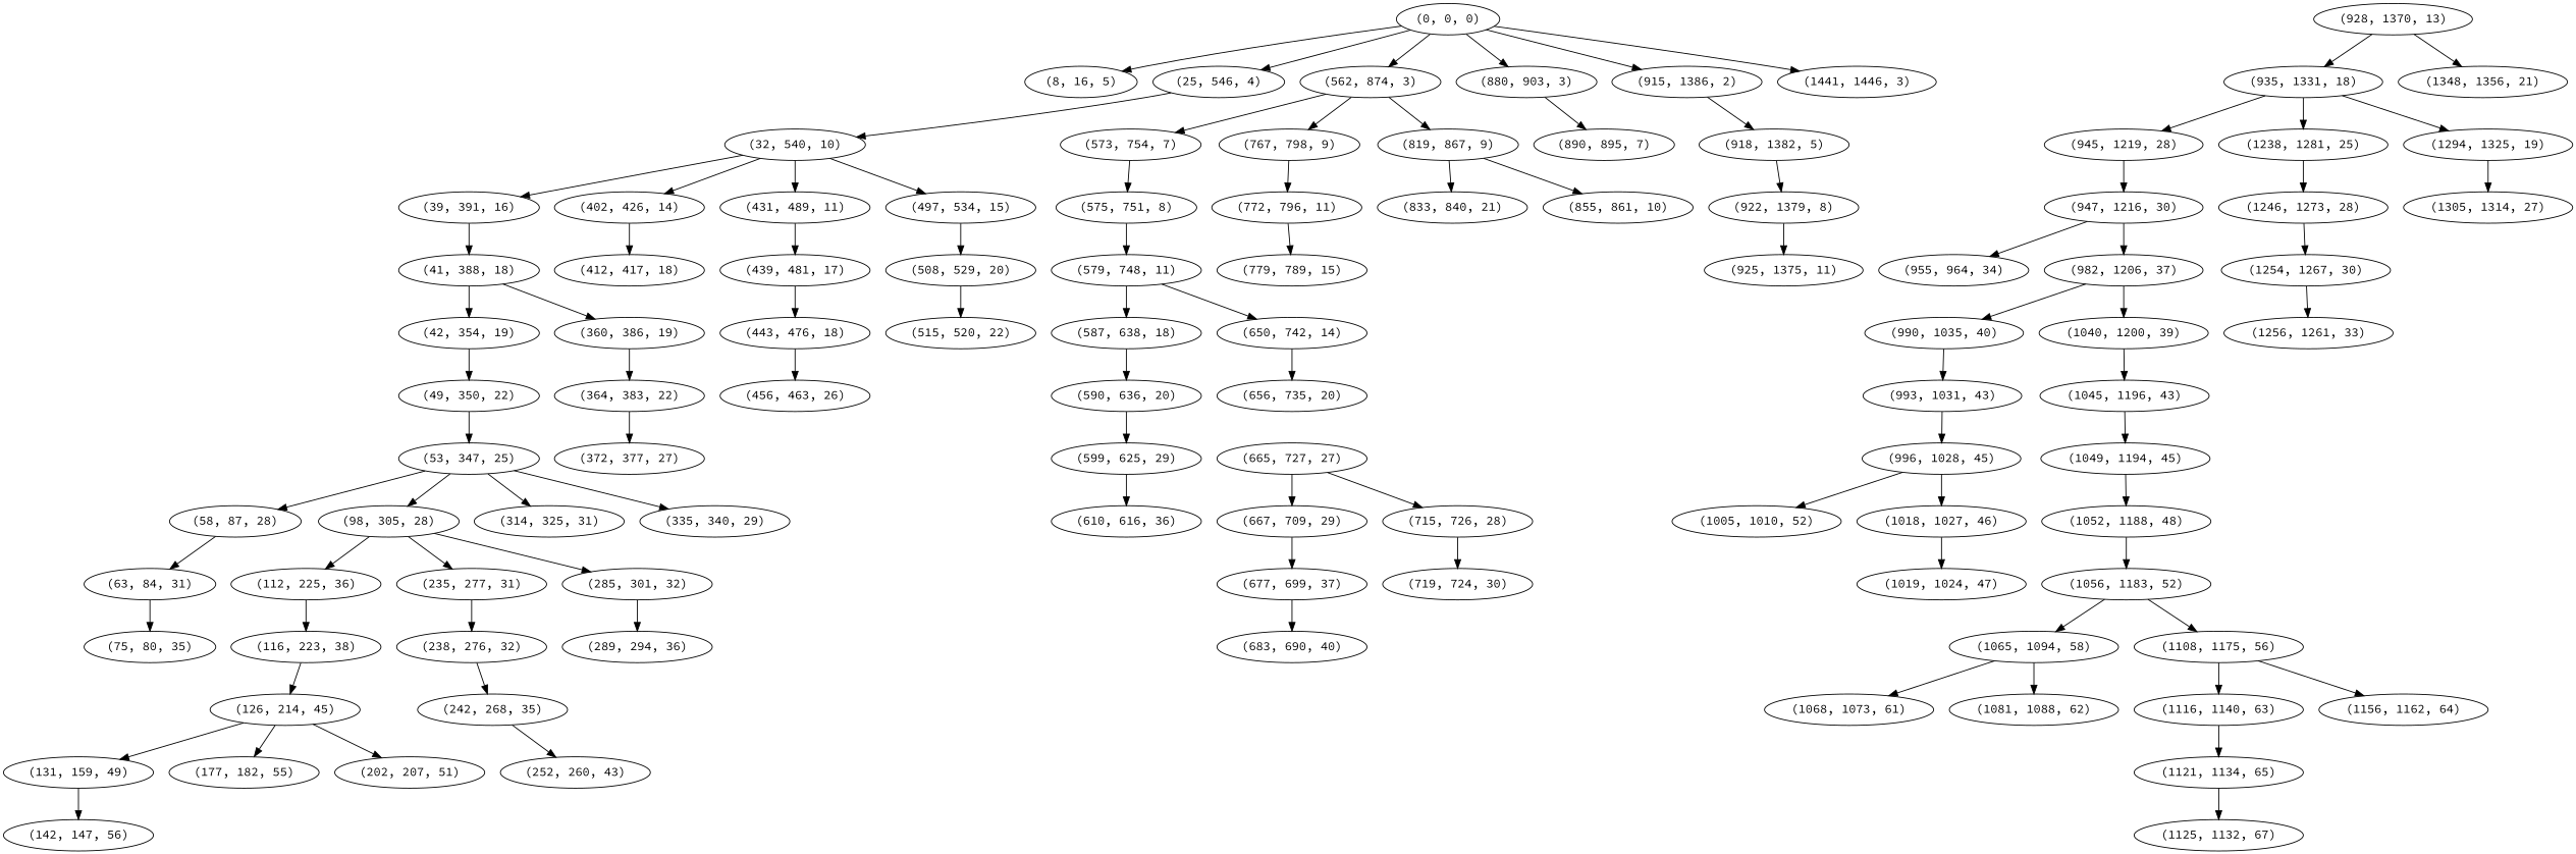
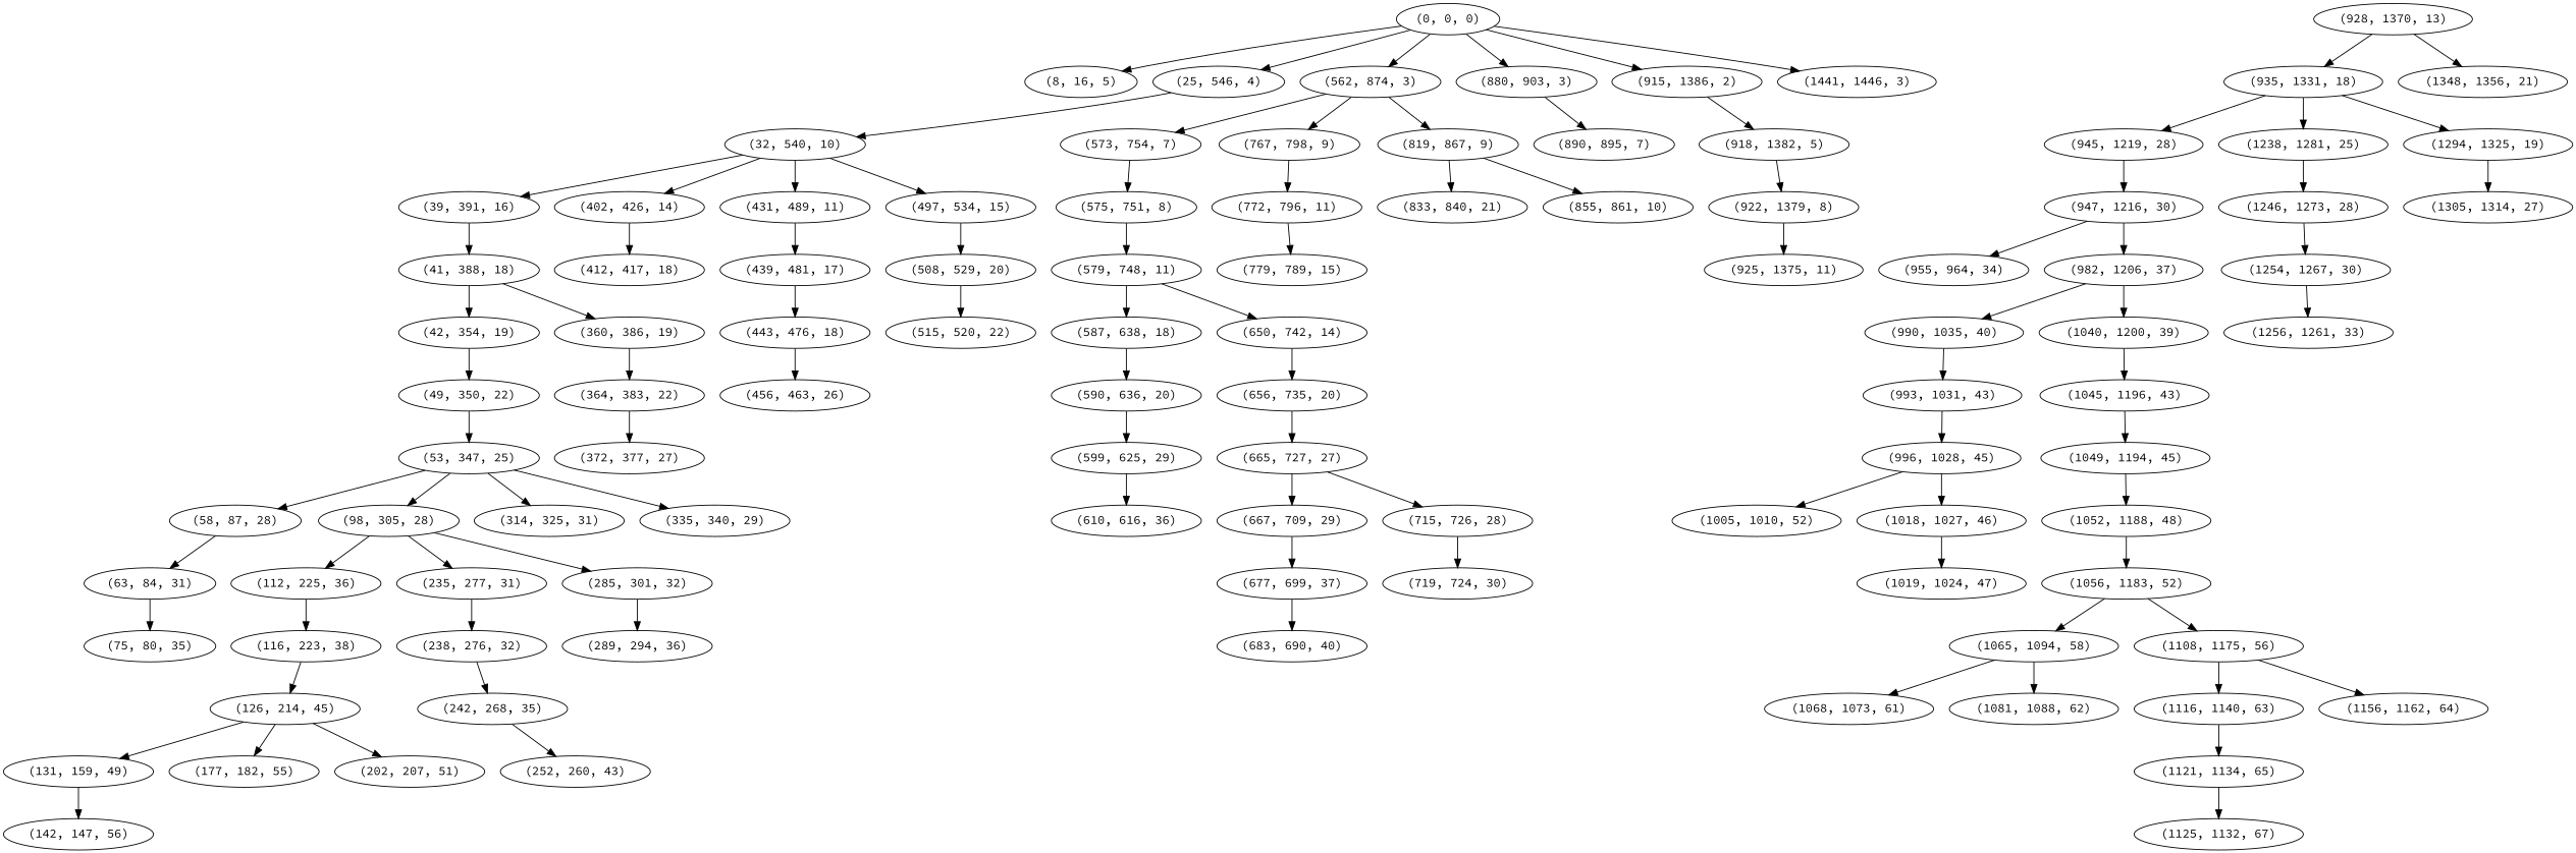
  digraph {
    fontname="Source Code Pro"
    node [fontname="Source Code Pro"]
    edge [fontname="Source Code Pro"]
    "(0, 0, 0)"
    "(8, 16, 5)"
    "(25, 546, 4)"
    "(562, 874, 3)"
    "(880, 903, 3)"
    "(915, 1386, 2)"
    "(1441, 1446, 3)"
    "(32, 540, 10)"
    "(573, 754, 7)"
    "(767, 798, 9)"
    "(819, 867, 9)"
    "(890, 895, 7)"
    "(918, 1382, 5)"
    "(39, 391, 16)"
    "(402, 426, 14)"
    "(431, 489, 11)"
    "(497, 534, 15)"
    "(41, 388, 18)"
    "(412, 417, 18)"
    "(439, 481, 17)"
    "(508, 529, 20)"
    "(42, 354, 19)"
    "(360, 386, 19)"
    "(49, 350, 22)"
    "(364, 383, 22)"
    "(53, 347, 25)"
    "(58, 87, 28)"
    "(98, 305, 28)"
    "(314, 325, 31)"
    "(335, 340, 29)"
    "(63, 84, 31)"
    "(112, 225, 36)"
    "(235, 277, 31)"
    "(285, 301, 32)"
    "(75, 80, 35)"
    "(116, 223, 38)"
    "(238, 276, 32)"
    "(289, 294, 36)"
    "(126, 214, 45)"
    "(131, 159, 49)"
    "(177, 182, 55)"
    "(202, 207, 51)"
    "(142, 147, 56)"
    "(242, 268, 35)"
    "(252, 260, 43)"
    "(372, 377, 27)"
    "(443, 476, 18)"
    "(456, 463, 26)"
    "(515, 520, 22)"
    "(575, 751, 8)"
    "(772, 796, 11)"
    "(833, 840, 21)"
    "(855, 861, 10)"
    "(579, 748, 11)"
    "(587, 638, 18)"
    "(650, 742, 14)"
    "(590, 636, 20)"
    "(656, 735, 20)"
    "(599, 625, 29)"
    "(610, 616, 36)"
    "(665, 727, 27)"
    "(667, 709, 29)"
    "(715, 726, 28)"
    "(677, 699, 37)"
    "(719, 724, 30)"
    "(683, 690, 40)"
    "(779, 789, 15)"
    "(922, 1379, 8)"
    "(925, 1375, 11)"
    "(928, 1370, 13)"
    "(935, 1331, 18)"
    "(1348, 1356, 21)"
    "(945, 1219, 28)"
    "(1238, 1281, 25)"
    "(1294, 1325, 19)"
    "(947, 1216, 30)"
    "(1246, 1273, 28)"
    "(1305, 1314, 27)"
    "(955, 964, 34)"
    "(982, 1206, 37)"
    "(990, 1035, 40)"
    "(1040, 1200, 39)"
    "(993, 1031, 43)"
    "(1045, 1196, 43)"
    "(996, 1028, 45)"
    "(1005, 1010, 52)"
    "(1018, 1027, 46)"
    "(1019, 1024, 47)"
    "(1049, 1194, 45)"
    "(1052, 1188, 48)"
    "(1056, 1183, 52)"
    "(1065, 1094, 58)"
    "(1108, 1175, 56)"
    "(1068, 1073, 61)"
    "(1081, 1088, 62)"
    "(1116, 1140, 63)"
    "(1156, 1162, 64)"
    "(1121, 1134, 65)"
    "(1125, 1132, 67)"
    n100 [label="(1254, 1267, 30)"]
    "(1256, 1261, 33)"
    "(0, 0, 0)" -> "(8, 16, 5)"
    "(0, 0, 0)" -> "(25, 546, 4)"
    "(0, 0, 0)" -> "(562, 874, 3)"
    "(0, 0, 0)" -> "(880, 903, 3)"
    "(0, 0, 0)" -> "(915, 1386, 2)"
    "(0, 0, 0)" -> "(1441, 1446, 3)"
    "(25, 546, 4)" -> "(32, 540, 10)"
    "(562, 874, 3)" -> "(573, 754, 7)"
    "(562, 874, 3)" -> "(767, 798, 9)"
    "(562, 874, 3)" -> "(819, 867, 9)"
    "(880, 903, 3)" -> "(890, 895, 7)"
    "(915, 1386, 2)" -> "(918, 1382, 5)"
    "(32, 540, 10)" -> "(39, 391, 16)"
    "(32, 540, 10)" -> "(402, 426, 14)"
    "(32, 540, 10)" -> "(431, 489, 11)"
    "(32, 540, 10)" -> "(497, 534, 15)"
    "(573, 754, 7)" -> "(575, 751, 8)"
    "(767, 798, 9)" -> "(772, 796, 11)"
    "(819, 867, 9)" -> "(833, 840, 21)"
    "(819, 867, 9)" -> "(855, 861, 10)"
    "(918, 1382, 5)" -> "(922, 1379, 8)"
    "(39, 391, 16)" -> "(41, 388, 18)"
    "(402, 426, 14)" -> "(412, 417, 18)"
    "(431, 489, 11)" -> "(439, 481, 17)"
    "(497, 534, 15)" -> "(508, 529, 20)"
    "(41, 388, 18)" -> "(42, 354, 19)"
    "(41, 388, 18)" -> "(360, 386, 19)"
    "(439, 481, 17)" -> "(443, 476, 18)"
    "(508, 529, 20)" -> "(515, 520, 22)"
    "(42, 354, 19)" -> "(49, 350, 22)"
    "(360, 386, 19)" -> "(364, 383, 22)"
    "(49, 350, 22)" -> "(53, 347, 25)"
    "(364, 383, 22)" -> "(372, 377, 27)"
    "(53, 347, 25)" -> "(58, 87, 28)"
    "(53, 347, 25)" -> "(98, 305, 28)"
    "(53, 347, 25)" -> "(314, 325, 31)"
    "(53, 347, 25)" -> "(335, 340, 29)"
    "(58, 87, 28)" -> "(63, 84, 31)"
    "(98, 305, 28)" -> "(112, 225, 36)"
    "(98, 305, 28)" -> "(235, 277, 31)"
    "(98, 305, 28)" -> "(285, 301, 32)"
    "(63, 84, 31)" -> "(75, 80, 35)"
    "(112, 225, 36)" -> "(116, 223, 38)"
    "(235, 277, 31)" -> "(238, 276, 32)"
    "(285, 301, 32)" -> "(289, 294, 36)"
    "(116, 223, 38)" -> "(126, 214, 45)"
    "(238, 276, 32)" -> "(242, 268, 35)"
    "(126, 214, 45)" -> "(131, 159, 49)"
    "(126, 214, 45)" -> "(177, 182, 55)"
    "(126, 214, 45)" -> "(202, 207, 51)"
    "(131, 159, 49)" -> "(142, 147, 56)"
    "(242, 268, 35)" -> "(252, 260, 43)"
    "(443, 476, 18)" -> "(456, 463, 26)"
    "(575, 751, 8)" -> "(579, 748, 11)"
    "(772, 796, 11)" -> "(779, 789, 15)"
    "(579, 748, 11)" -> "(587, 638, 18)"
    "(579, 748, 11)" -> "(650, 742, 14)"
    "(587, 638, 18)" -> "(590, 636, 20)"
    "(650, 742, 14)" -> "(656, 735, 20)"
    "(590, 636, 20)" -> "(599, 625, 29)"
+   "(656, 735, 20)" -> "(665, 727, 27)"
    "(599, 625, 29)" -> "(610, 616, 36)"
    "(665, 727, 27)" -> "(667, 709, 29)"
    "(665, 727, 27)" -> "(715, 726, 28)"
    "(667, 709, 29)" -> "(677, 699, 37)"
    "(715, 726, 28)" -> "(719, 724, 30)"
    "(677, 699, 37)" -> "(683, 690, 40)"
    "(922, 1379, 8)" -> "(925, 1375, 11)"
    "(928, 1370, 13)" -> "(935, 1331, 18)"
    "(928, 1370, 13)" -> "(1348, 1356, 21)"
    "(935, 1331, 18)" -> "(945, 1219, 28)"
    "(935, 1331, 18)" -> "(1238, 1281, 25)"
    "(935, 1331, 18)" -> "(1294, 1325, 19)"
    "(945, 1219, 28)" -> "(947, 1216, 30)"
    "(1238, 1281, 25)" -> "(1246, 1273, 28)"
    "(1294, 1325, 19)" -> "(1305, 1314, 27)"
    "(947, 1216, 30)" -> "(955, 964, 34)"
    "(947, 1216, 30)" -> "(982, 1206, 37)"
    "(1246, 1273, 28)" -> n100
    "(982, 1206, 37)" -> "(990, 1035, 40)"
    "(982, 1206, 37)" -> "(1040, 1200, 39)"
    "(990, 1035, 40)" -> "(993, 1031, 43)"
    "(1040, 1200, 39)" -> "(1045, 1196, 43)"
    "(993, 1031, 43)" -> "(996, 1028, 45)"
    "(1045, 1196, 43)" -> "(1049, 1194, 45)"
    "(996, 1028, 45)" -> "(1005, 1010, 52)"
    "(996, 1028, 45)" -> "(1018, 1027, 46)"
    "(1018, 1027, 46)" -> "(1019, 1024, 47)"
    "(1049, 1194, 45)" -> "(1052, 1188, 48)"
    "(1052, 1188, 48)" -> "(1056, 1183, 52)"
    "(1056, 1183, 52)" -> "(1065, 1094, 58)"
    "(1056, 1183, 52)" -> "(1108, 1175, 56)"
    "(1065, 1094, 58)" -> "(1068, 1073, 61)"
    "(1065, 1094, 58)" -> "(1081, 1088, 62)"
    "(1108, 1175, 56)" -> "(1116, 1140, 63)"
    "(1108, 1175, 56)" -> "(1156, 1162, 64)"
    "(1116, 1140, 63)" -> "(1121, 1134, 65)"
    "(1121, 1134, 65)" -> "(1125, 1132, 67)"
    n100 -> "(1256, 1261, 33)"
  }
